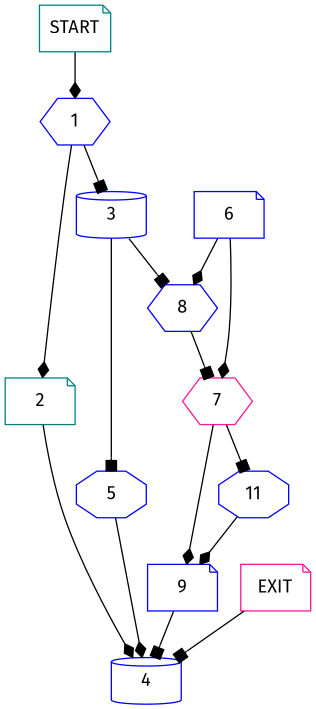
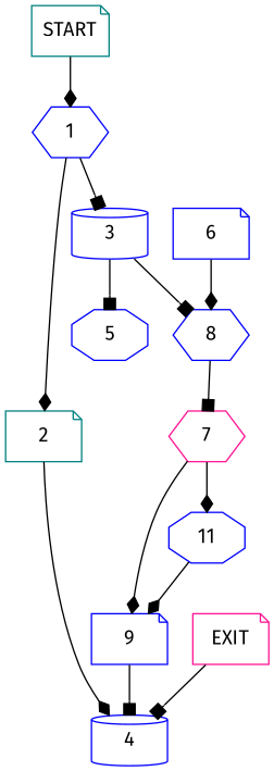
  digraph {
    fontname="Fira Sans"
    node [color=blue fontname="Fira Sans" shape=note]
    edge [arrowhead=diamond fontname="Fira Sans"]
    n1 [color=teal label=START]
    1 [shape=hexagon]
    2 [color=teal]
    3 [shape=cylinder]
    n5 [color=deeppink label=EXIT]
    4 [shape=cylinder]
    5 [shape=octagon]
    8 [shape=hexagon]
    7 [color=deeppink shape=hexagon]
    6
    9
    n12 [label=11 shape=octagon]
    n1 -> 1
    1 -> 2
    1 -> 3 [arrowhead=box]
    2 -> 4
    3 -> 5 [arrowhead=box]
    3 -> 8 [arrowhead=box]
    n5 -> 4 [arrowhead=box]
-   5 -> 4
    8 -> 7 [arrowhead=box]
    7 -> 9
-   7 -> n12 [arrowhead=box]
+   7 -> n12
    6 -> 8
-   6 -> 7
    9 -> 4 [arrowhead=box]
    n12 -> 9
  }
